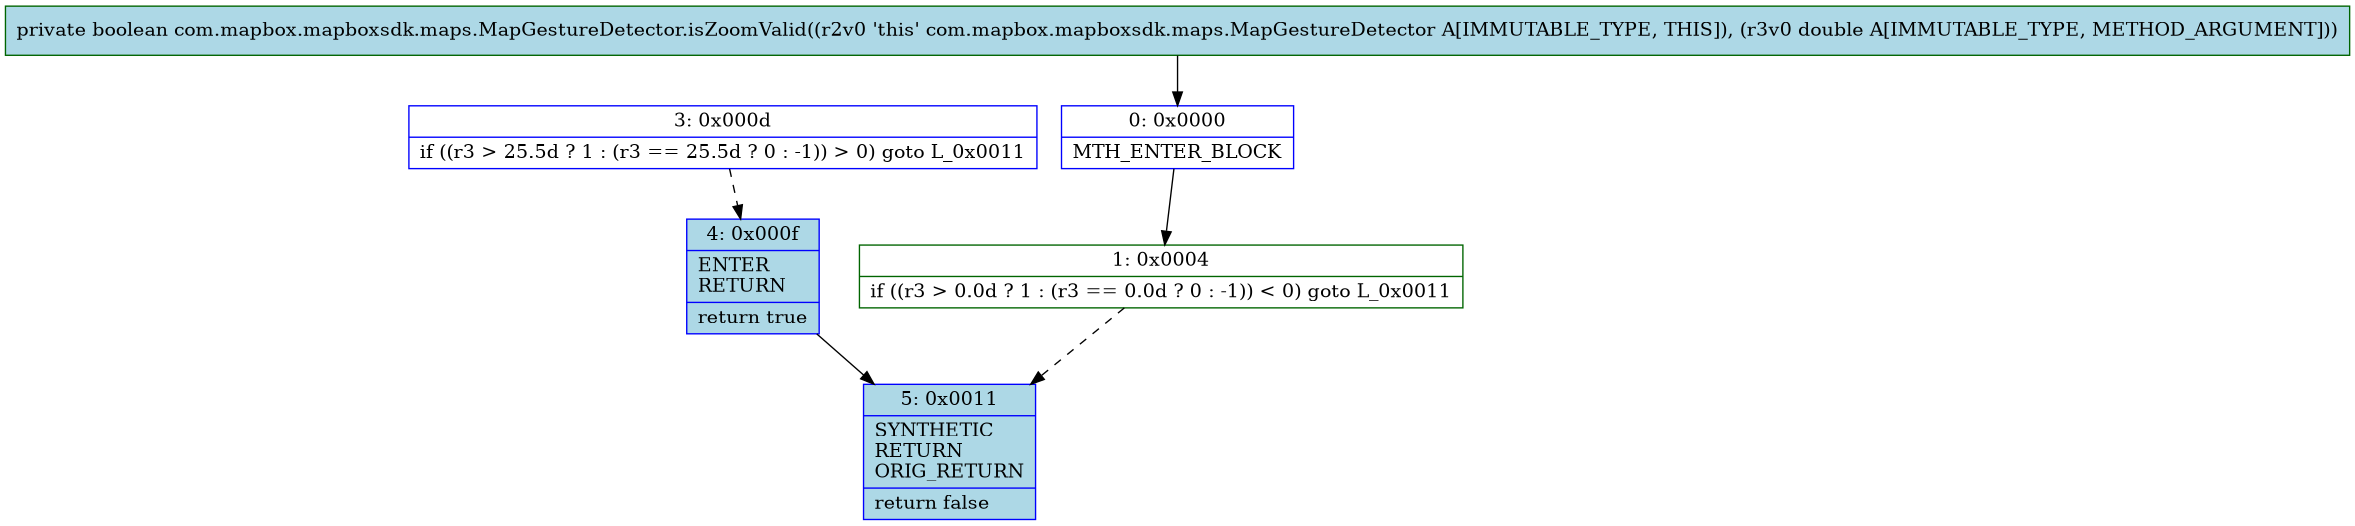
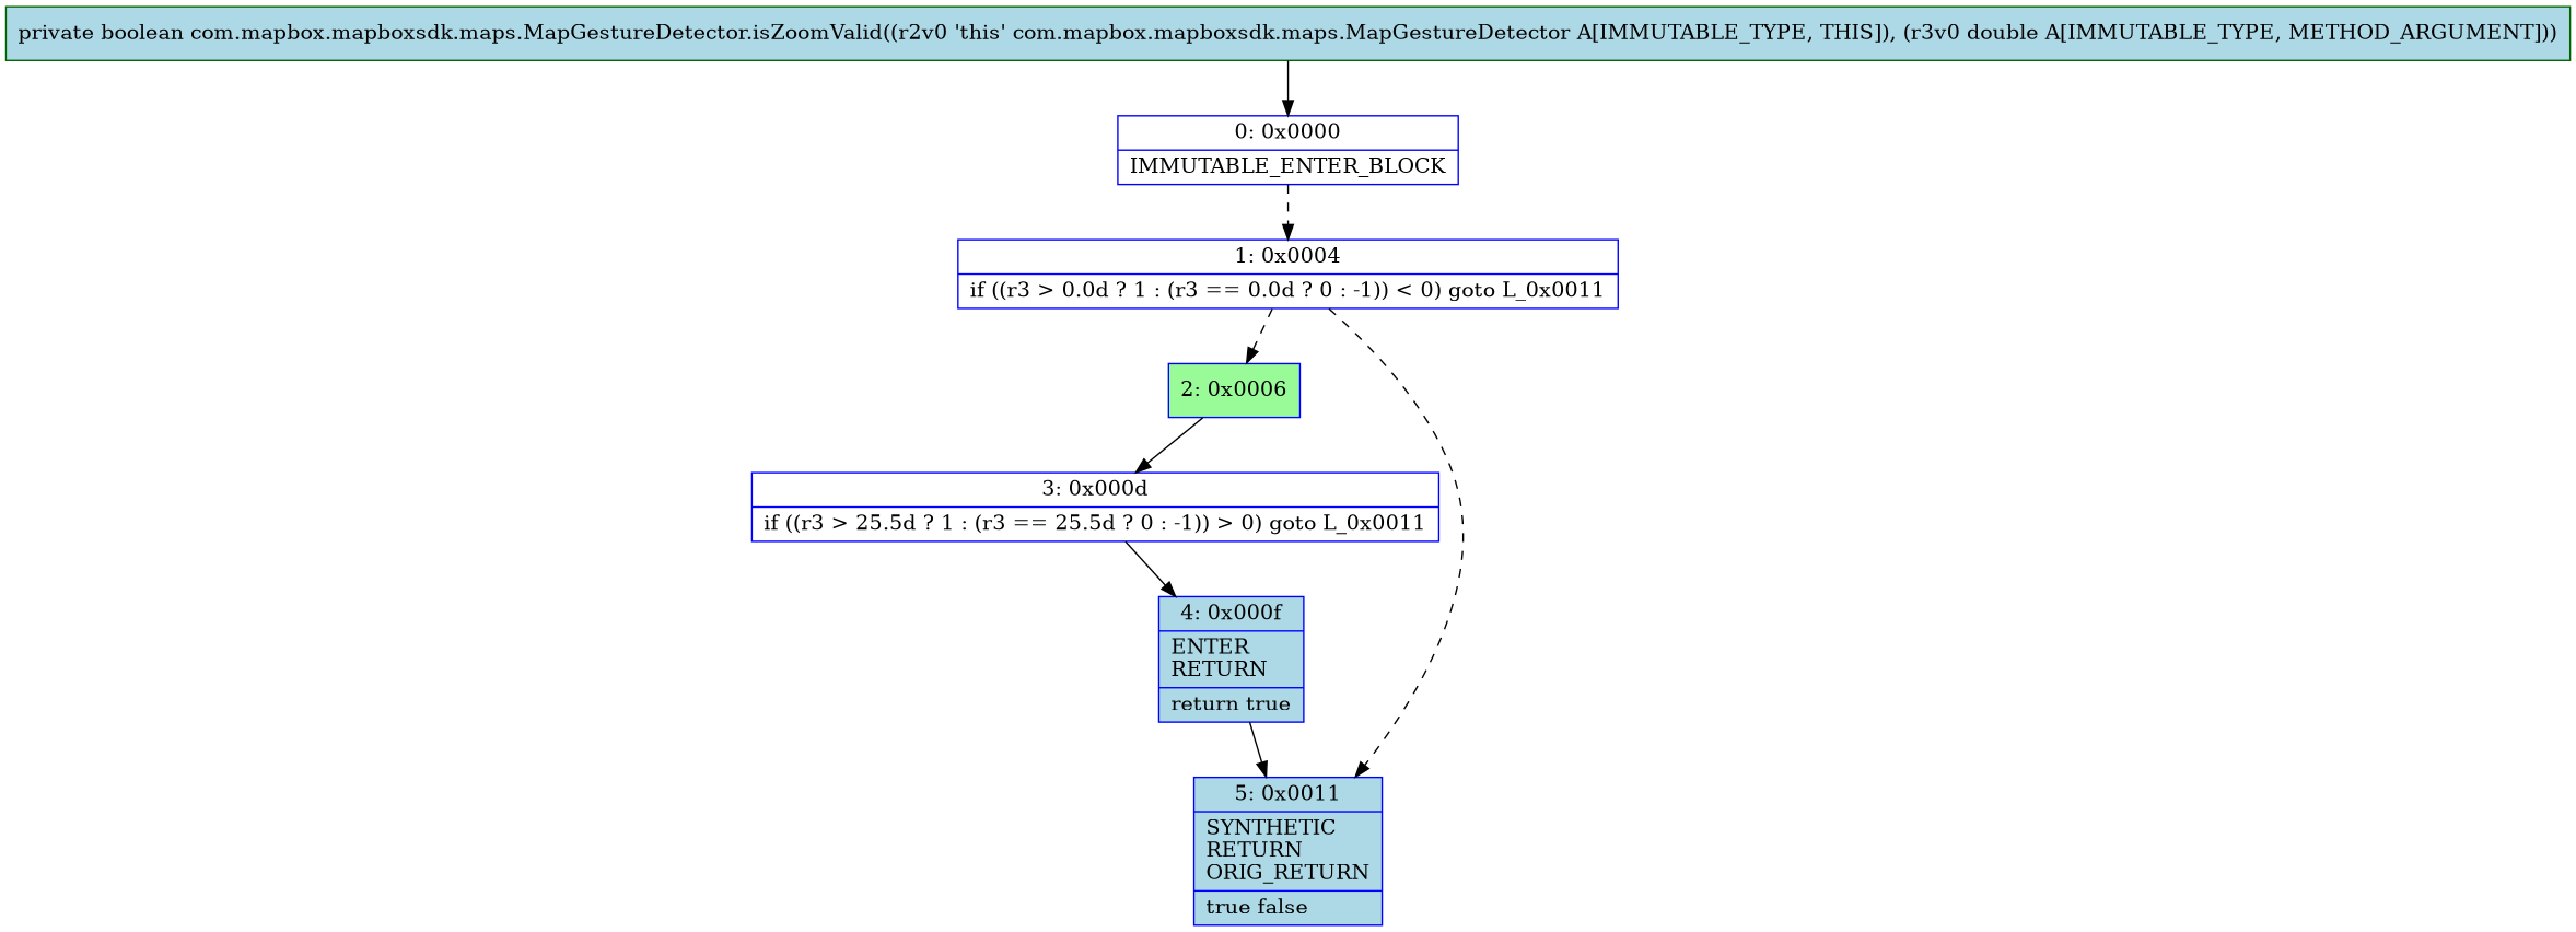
  digraph {
    node [color=blue fillcolor=white shape=record style=filled]
-   n1 [label="{0\:\ 0x0000|MTH_ENTER_BLOCK\l}"]
-   n2 [color=darkgreen label="{1\:\ 0x0004|if ((r3 \> 0.0d ? 1 : (r3 == 0.0d ? 0 : \-1)) \< 0) goto L_0x0011\l}"]
-   n4 [fillcolor=lightblue label="{5\:\ 0x0011|SYNTHETIC\lRETURN\lORIG_RETURN\l|return false\l}"]
+   n1 [label="{0\:\ 0x0000|IMMUTABLE_ENTER_BLOCK\l}"]
+   n2 [label="{1\:\ 0x0004|if ((r3 \> 0.0d ? 1 : (r3 == 0.0d ? 0 : \-1)) \< 0) goto L_0x0011\l}"]
+   n3 [fillcolor=palegreen label="{2\:\ 0x0006}"]
+   n4 [fillcolor=lightblue label="{5\:\ 0x0011|SYNTHETIC\lRETURN\lORIG_RETURN\l|true false\l}"]
    n5 [label="{3\:\ 0x000d|if ((r3 \> 25.5d ? 1 : (r3 == 25.5d ? 0 : \-1)) \> 0) goto L_0x0011\l}"]
    n6 [fillcolor=lightblue label="{4\:\ 0x000f|ENTER\lRETURN\l|return true\l}"]
    n7 [color=darkgreen fillcolor=lightblue label="{private boolean com.mapbox.mapboxsdk.maps.MapGestureDetector.isZoomValid((r2v0 'this' com.mapbox.mapboxsdk.maps.MapGestureDetector A[IMMUTABLE_TYPE, THIS]), (r3v0 double A[IMMUTABLE_TYPE, METHOD_ARGUMENT])) }"]
-   n1 -> n2
+   n1 -> n2 [style=dashed]
+   n2 -> n3 [style=dashed]
    n2 -> n4 [style=dashed]
-   n5 -> n6 [style=dashed]
+   n3 -> n5
+   n5 -> n6 [style=solid]
    n6 -> n4
    n7 -> n1
  }
